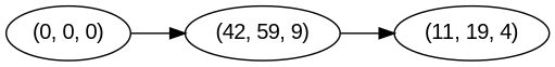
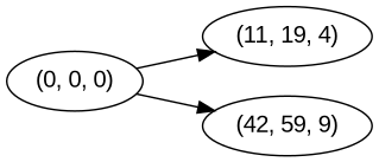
  digraph {
    fontname="Liberation Sans"
    rankdir=LR
    node [fontname="Liberation Sans"]
    edge [fontname="Liberation Sans"]
    "(0, 0, 0)"
    "(11, 19, 4)"
    n3 [label="(42, 59, 9)"]
-   n3 -> "(11, 19, 4)"
+   "(0, 0, 0)" -> "(11, 19, 4)"
    "(0, 0, 0)" -> n3
  }
